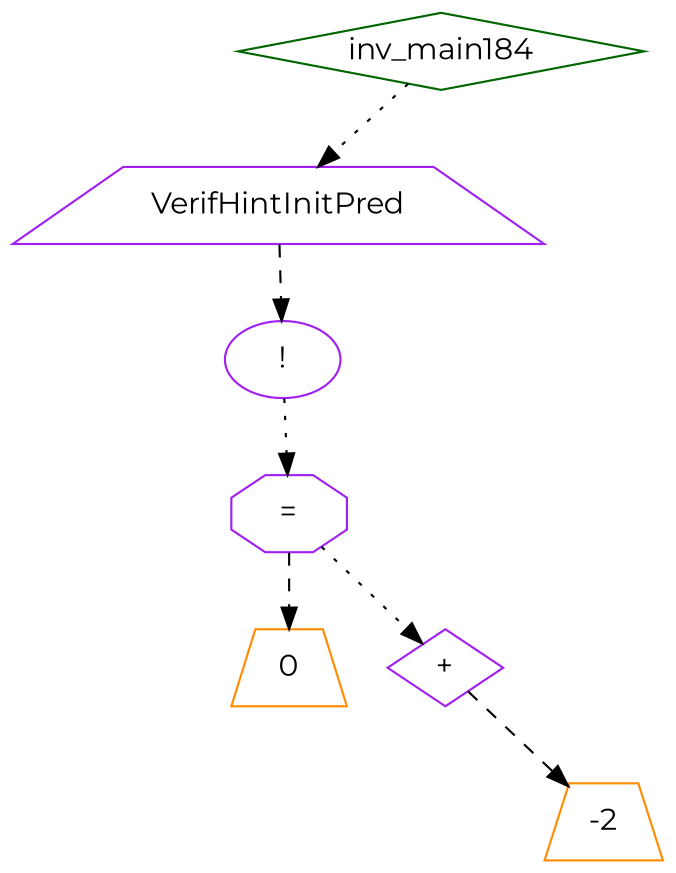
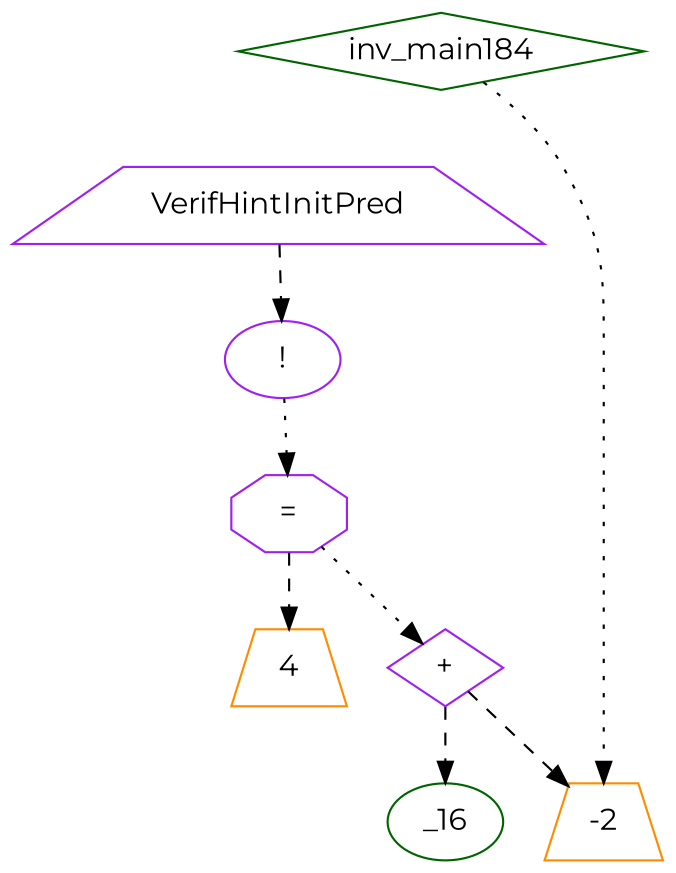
  digraph {
    fontname=Montserrat
    node [color=purple fontname=Montserrat shape=trapezium]
    edge [fontname=Montserrat style=dashed]
    n1 [color=darkgreen label=inv_main184 shape=diamond]
    n2 [label=VerifHintInitPred]
    n3 [label="!" shape=ellipse]
    n4 [label="=" shape=octagon]
-   n5 [color=darkorange label=0]
+   n5 [color=darkorange label=4]
    n6 [label="+" shape=diamond]
+   n7 [color=darkgreen label=_16 shape=ellipse]
    n8 [color=darkorange label=-2]
-   n1 -> n2 [style=dotted]
+   n1 -> n8 [style=dotted]
    n2 -> n3
    n3 -> n4 [style=dotted]
    n4 -> n5
    n4 -> n6 [style=dotted]
+   n6 -> n7
    n6 -> n8
  }
